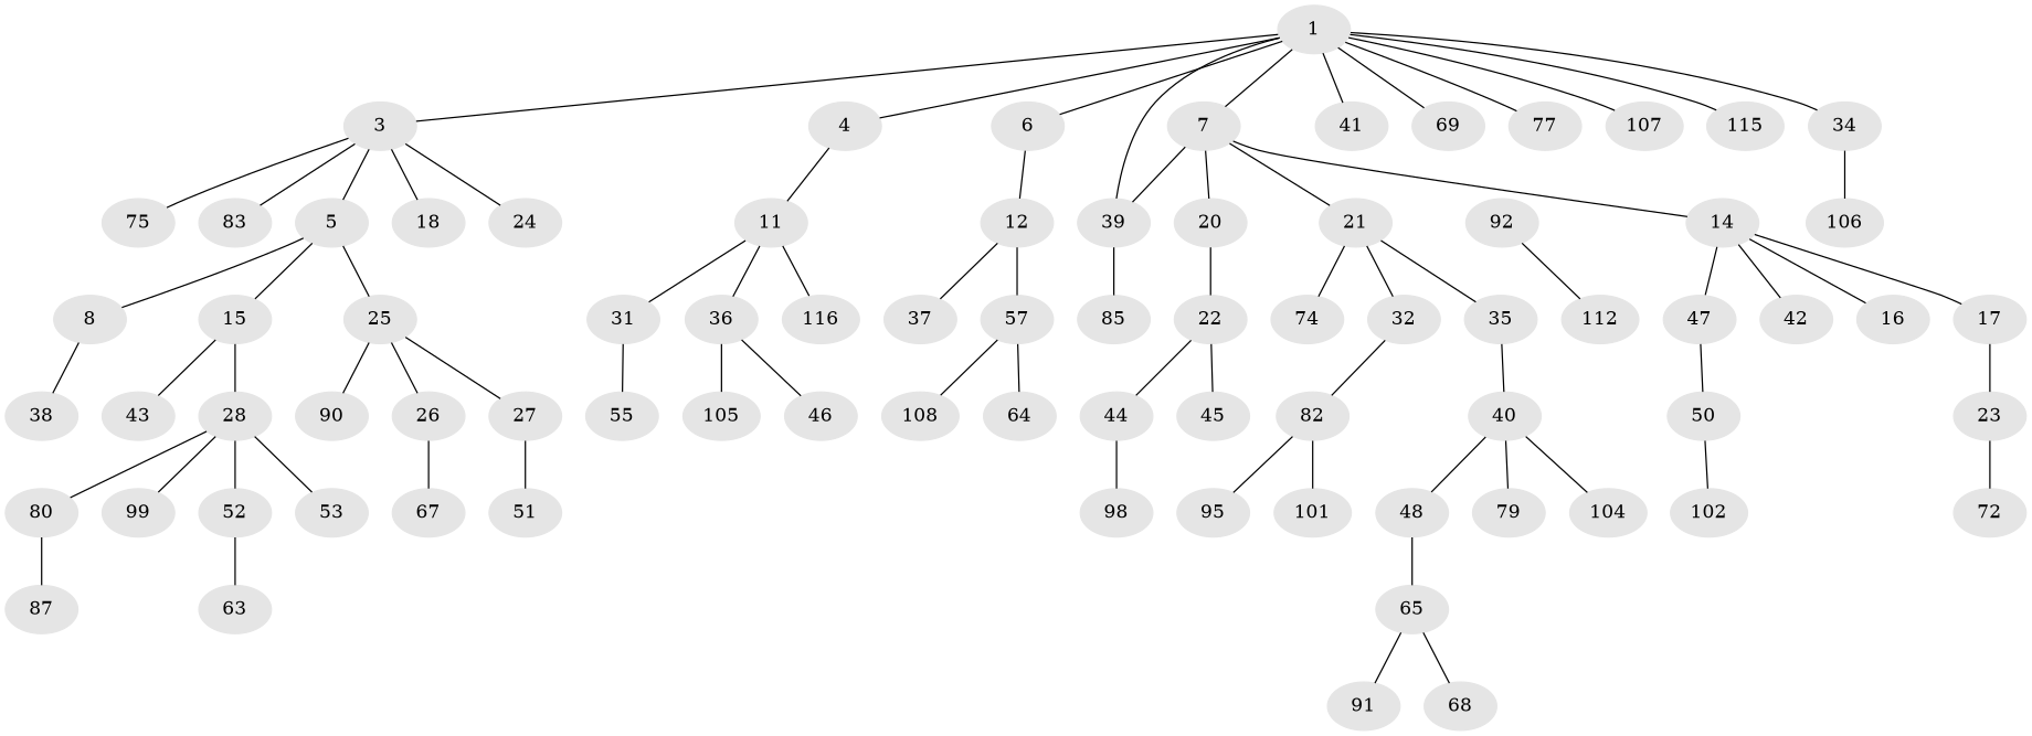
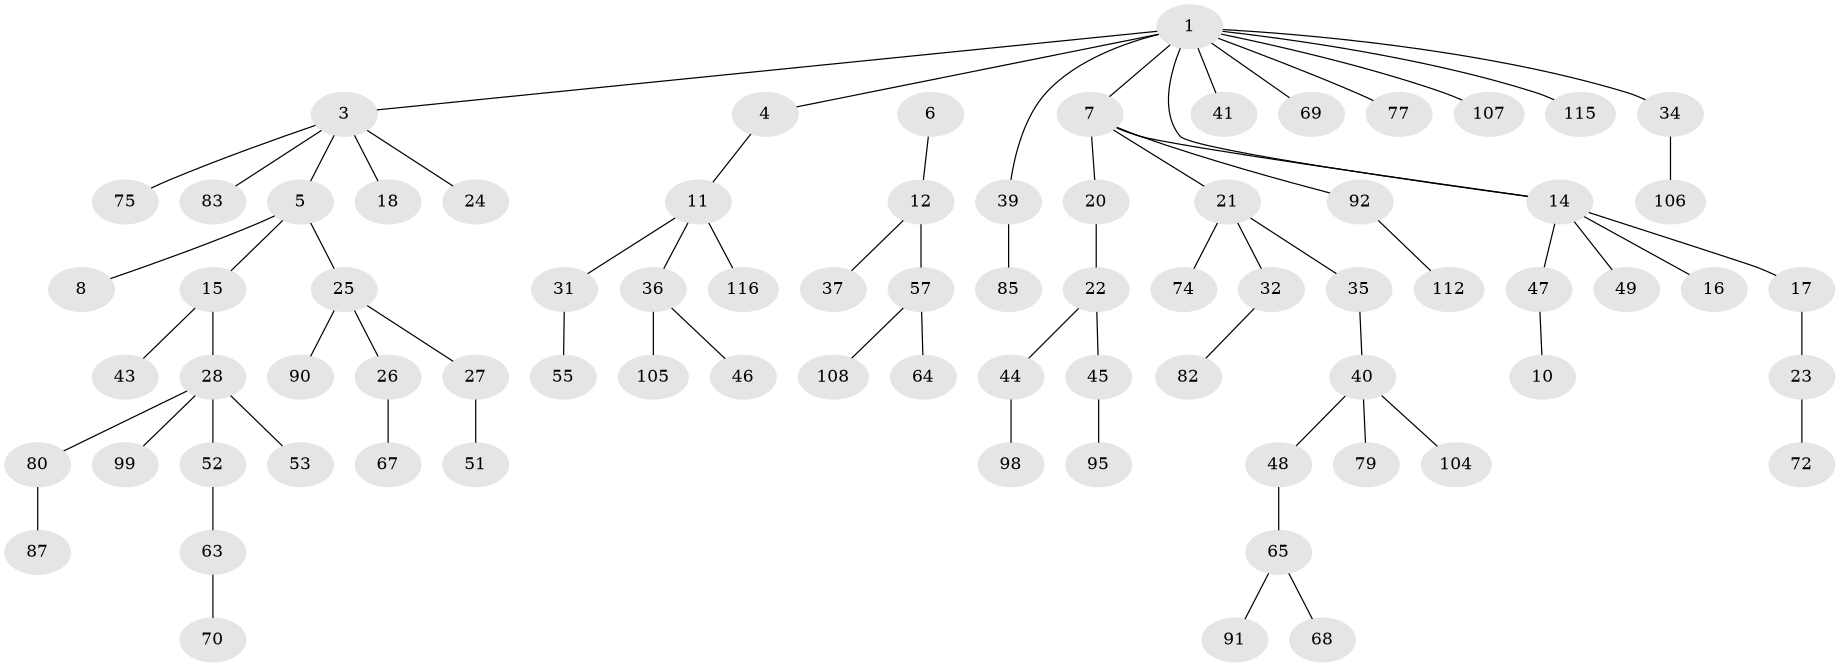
  graph {
    node [color=gray90 style=filled]
    1 [super="+2"]
    3 [super="+19"]
    4 [super="+96"]
    6
    7 [super="+10"]
    n6 [label=34]
    39
    41 [super="+56"]
    69
    77 [super="+113"]
    107
    115
    5 [super="+13"]
    18
    24
    75
    83 [super="+93"]
    11 [super="+66"]
    12
    14
    20
    21 [super="+30"]
    92 [super="+110"]
    106
    85
    8 [super="+9"]
    15
    25 [super="+84"]
    31 [super="+61"]
    36 [super="+42"]
    116
-   38 [super="+81"]
    28 [super="+29"]
    43 [super="+58"]
    26
    27 [super="+34"]
    90
    37
    57 [super="+94"]
    16
    17 [super="+71"]
    47
-   49 [label=42]
+   49
    22
    32 [super="+117"]
    35 [super="+62"]
    74
    112
    55
    46
    105
    64 [super="+97"]
    108
    23 [super="+114"]
-   50 [super="+60"]
+   50 [super="+60" label=10]
    52 [super="+88"]
    53
    80 [super="+89"]
    99
    72 [super="+73"]
    44 [super="+100"]
    45
    82
    40 [super="+59"]
    98
    67
    51 [super="+86"]
    63 [super="+76"]
    87
    95
-   101
    48 [super="+54"]
    79
    104 [super="+111"]
    65 [super="+78"]
-   102
    68
    91
+   70
    1 -- 3
    1 -- 4
-   1 -- 6
+   1 -- 14
    1 -- 7
    1 -- n6
    1 -- 39
    1 -- 41
    1 -- 69
    1 -- 77
    1 -- 107
    1 -- 115
    3 -- 5
    3 -- 18
    3 -- 24
    3 -- 75
    3 -- 83
    4 -- 11
    6 -- 12
    7 -- 14
    7 -- 20
    7 -- 21
-   7 -- 39
+   7 -- 92
    n6 -- 106
    39 -- 85
    5 -- 8
    5 -- 15
    5 -- 25
    11 -- 31
    11 -- 36
    11 -- 116
    12 -- 37
    12 -- 57
    14 -- 16
    14 -- 17
    14 -- 47
    14 -- 49
    20 -- 22
    21 -- 32
    21 -- 35
    21 -- 74
    92 -- 112
-   8 -- 38
    15 -- 28
    15 -- 43
    25 -- 26
    25 -- 27
    25 -- 90
    31 -- 55
    36 -- 46
    36 -- 105
    28 -- 52
    28 -- 53
    28 -- 80
    28 -- 99
    26 -- 67
    27 -- 51
    57 -- 64
    57 -- 108
    17 -- 23
    47 -- 50
    22 -- 44
    22 -- 45
    32 -- 82
    35 -- 40
    23 -- 72
-   50 -- 102
    52 -- 63
    80 -- 87
    44 -- 98
-   82 -- 95
-   82 -- 101
+   45 -- 95
    40 -- 48
    40 -- 79
    40 -- 104
+   63 -- 70
    48 -- 65
    65 -- 68
    65 -- 91
  }
